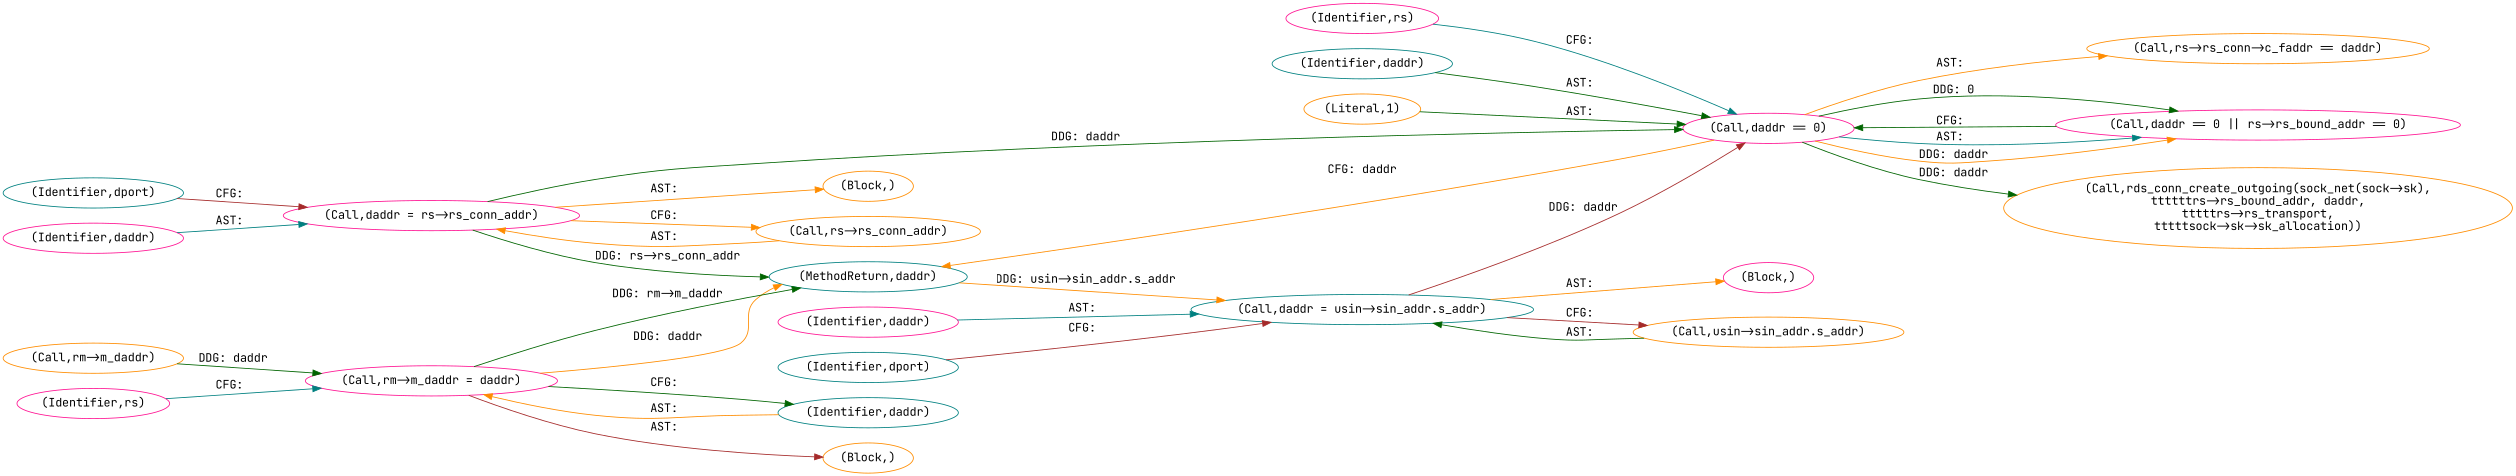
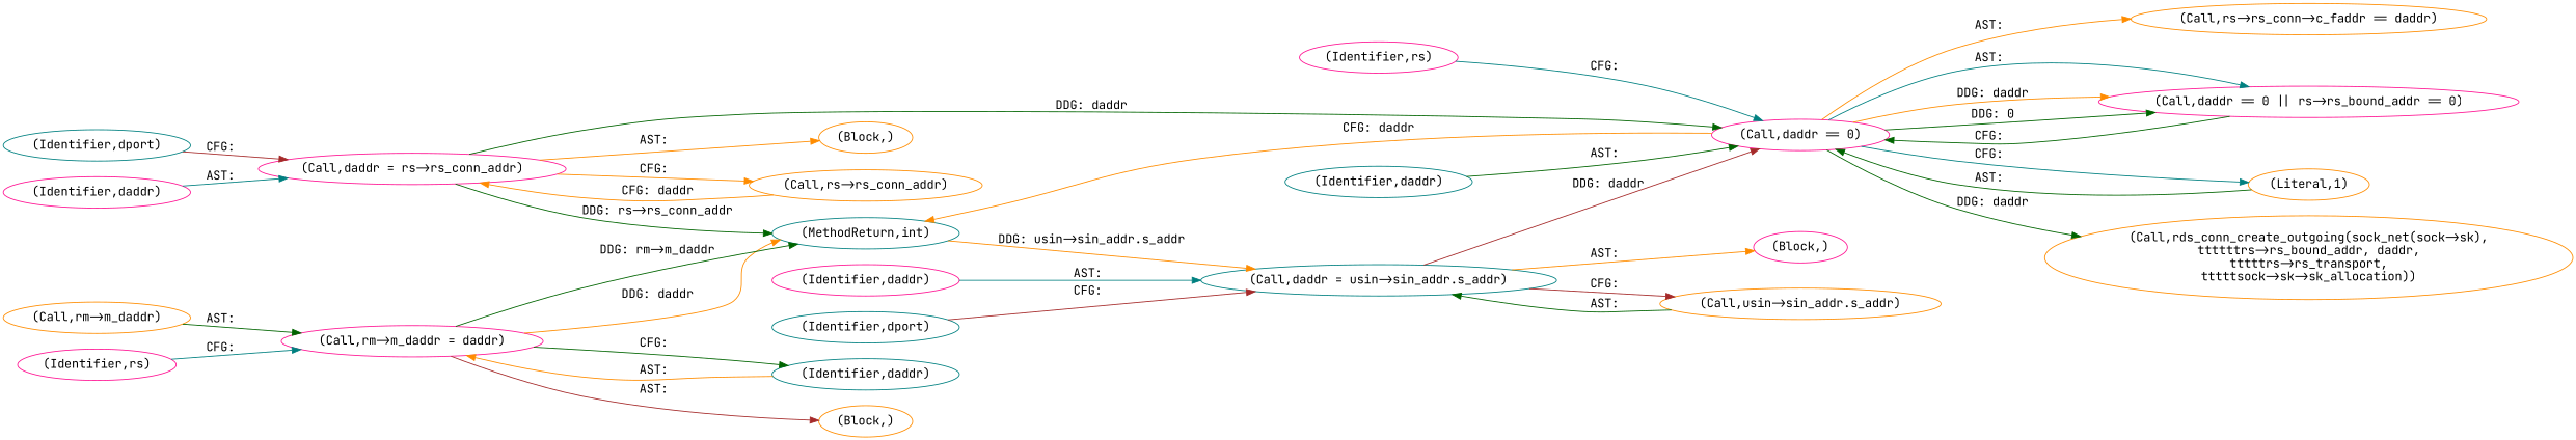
  digraph {
    fontname="JetBrains Mono"
    rankdir=LR
    node [color=deeppink fontname="JetBrains Mono"]
    edge [color=darkgreen fontname="JetBrains Mono"]
    n1 [label="(Call,rm->m_daddr = daddr)"]
-   n2 [color=teal label="(MethodReturn,daddr)"]
+   n2 [color=teal label="(MethodReturn,int)"]
    n3 [color=teal label="(Identifier,daddr)"]
    n4 [color=darkorange label="(Block,)"]
    n5 [color=teal label="(Call,daddr = usin->sin_addr.s_addr)"]
    n6 [label="(Call,daddr == 0)"]
    n7 [color=darkorange label="(Call,rs->rs_conn->c_faddr == daddr)"]
    n8 [label="(Call,daddr == 0 || rs->rs_bound_addr == 0)"]
    n9 [color=darkorange label="(Literal,1)"]
    n10 [color=darkorange label="(Call,rds_conn_create_outgoing(sock_net(sock->sk),\n\t\t\t\t\t\trs->rs_bound_addr, daddr,\n\t\t\t\t\trs->rs_transport,\n\t\t\t\t\tsock->sk->sk_allocation))"]
    n11 [color=darkorange label="(Call,usin->sin_addr.s_addr)"]
    n12 [label="(Block,)"]
    n13 [label="(Call,daddr = rs->rs_conn_addr)"]
    n14 [color=darkorange label="(Block,)"]
    n15 [color=darkorange label="(Call,rs->rs_conn_addr)"]
    n16 [color=darkorange label="(Call,rm->m_daddr)"]
    n17 [color=teal label="(Identifier,dport)"]
    n18 [label="(Identifier,rs)"]
    n19 [label="(Identifier,daddr)"]
    n20 [color=teal label="(Identifier,daddr)"]
    n21 [label="(Identifier,rs)"]
    n22 [label="(Identifier,daddr)"]
    n23 [color=teal label="(Identifier,dport)"]
    n1 -> n2 [color=darkorange label="DDG: daddr"]
    n1 -> n2 [label="DDG: rm->m_daddr"]
    n1 -> n3 [label="CFG: "]
    n1 -> n4 [color=brown label="AST: "]
    n2 -> n5 [color=darkorange label="DDG: usin->sin_addr.s_addr"]
    n3 -> n1 [color=darkorange label="AST: "]
    n5 -> n6 [color=brown label="DDG: daddr"]
    n5 -> n11 [color=brown label="CFG: "]
    n5 -> n12 [color=darkorange label="AST: "]
    n6 -> n2 [color=darkorange label="CFG: daddr"]
    n6 -> n7 [color=darkorange label="AST: "]
    n6 -> n8 [color=teal label="AST: "]
    n6 -> n8 [color=darkorange label="DDG: daddr"]
    n6 -> n8 [label="DDG: 0"]
+   n6 -> n9 [color=teal label="CFG: "]
    n6 -> n10 [label="DDG: daddr"]
    n8 -> n6 [label="CFG: "]
    n9 -> n6 [label="AST: "]
    n11 -> n5 [label="AST: "]
    n13 -> n2 [label="DDG: rs->rs_conn_addr"]
    n13 -> n6 [label="DDG: daddr"]
    n13 -> n14 [color=darkorange label="AST: "]
    n13 -> n15 [color=darkorange label="CFG: "]
-   n15 -> n13 [color=darkorange label="AST: "]
-   n16 -> n1 [label="DDG: daddr"]
+   n15 -> n13 [color=darkorange label="CFG: daddr"]
+   n16 -> n1 [label="AST: "]
    n17 -> n13 [color=brown label="CFG: "]
    n18 -> n6 [color=teal label="CFG: "]
    n19 -> n13 [color=teal label="AST: "]
    n20 -> n6 [label="AST: "]
    n21 -> n1 [color=teal label="CFG: "]
    n22 -> n5 [color=teal label="AST: "]
    n23 -> n5 [color=brown label="CFG: "]
  }
